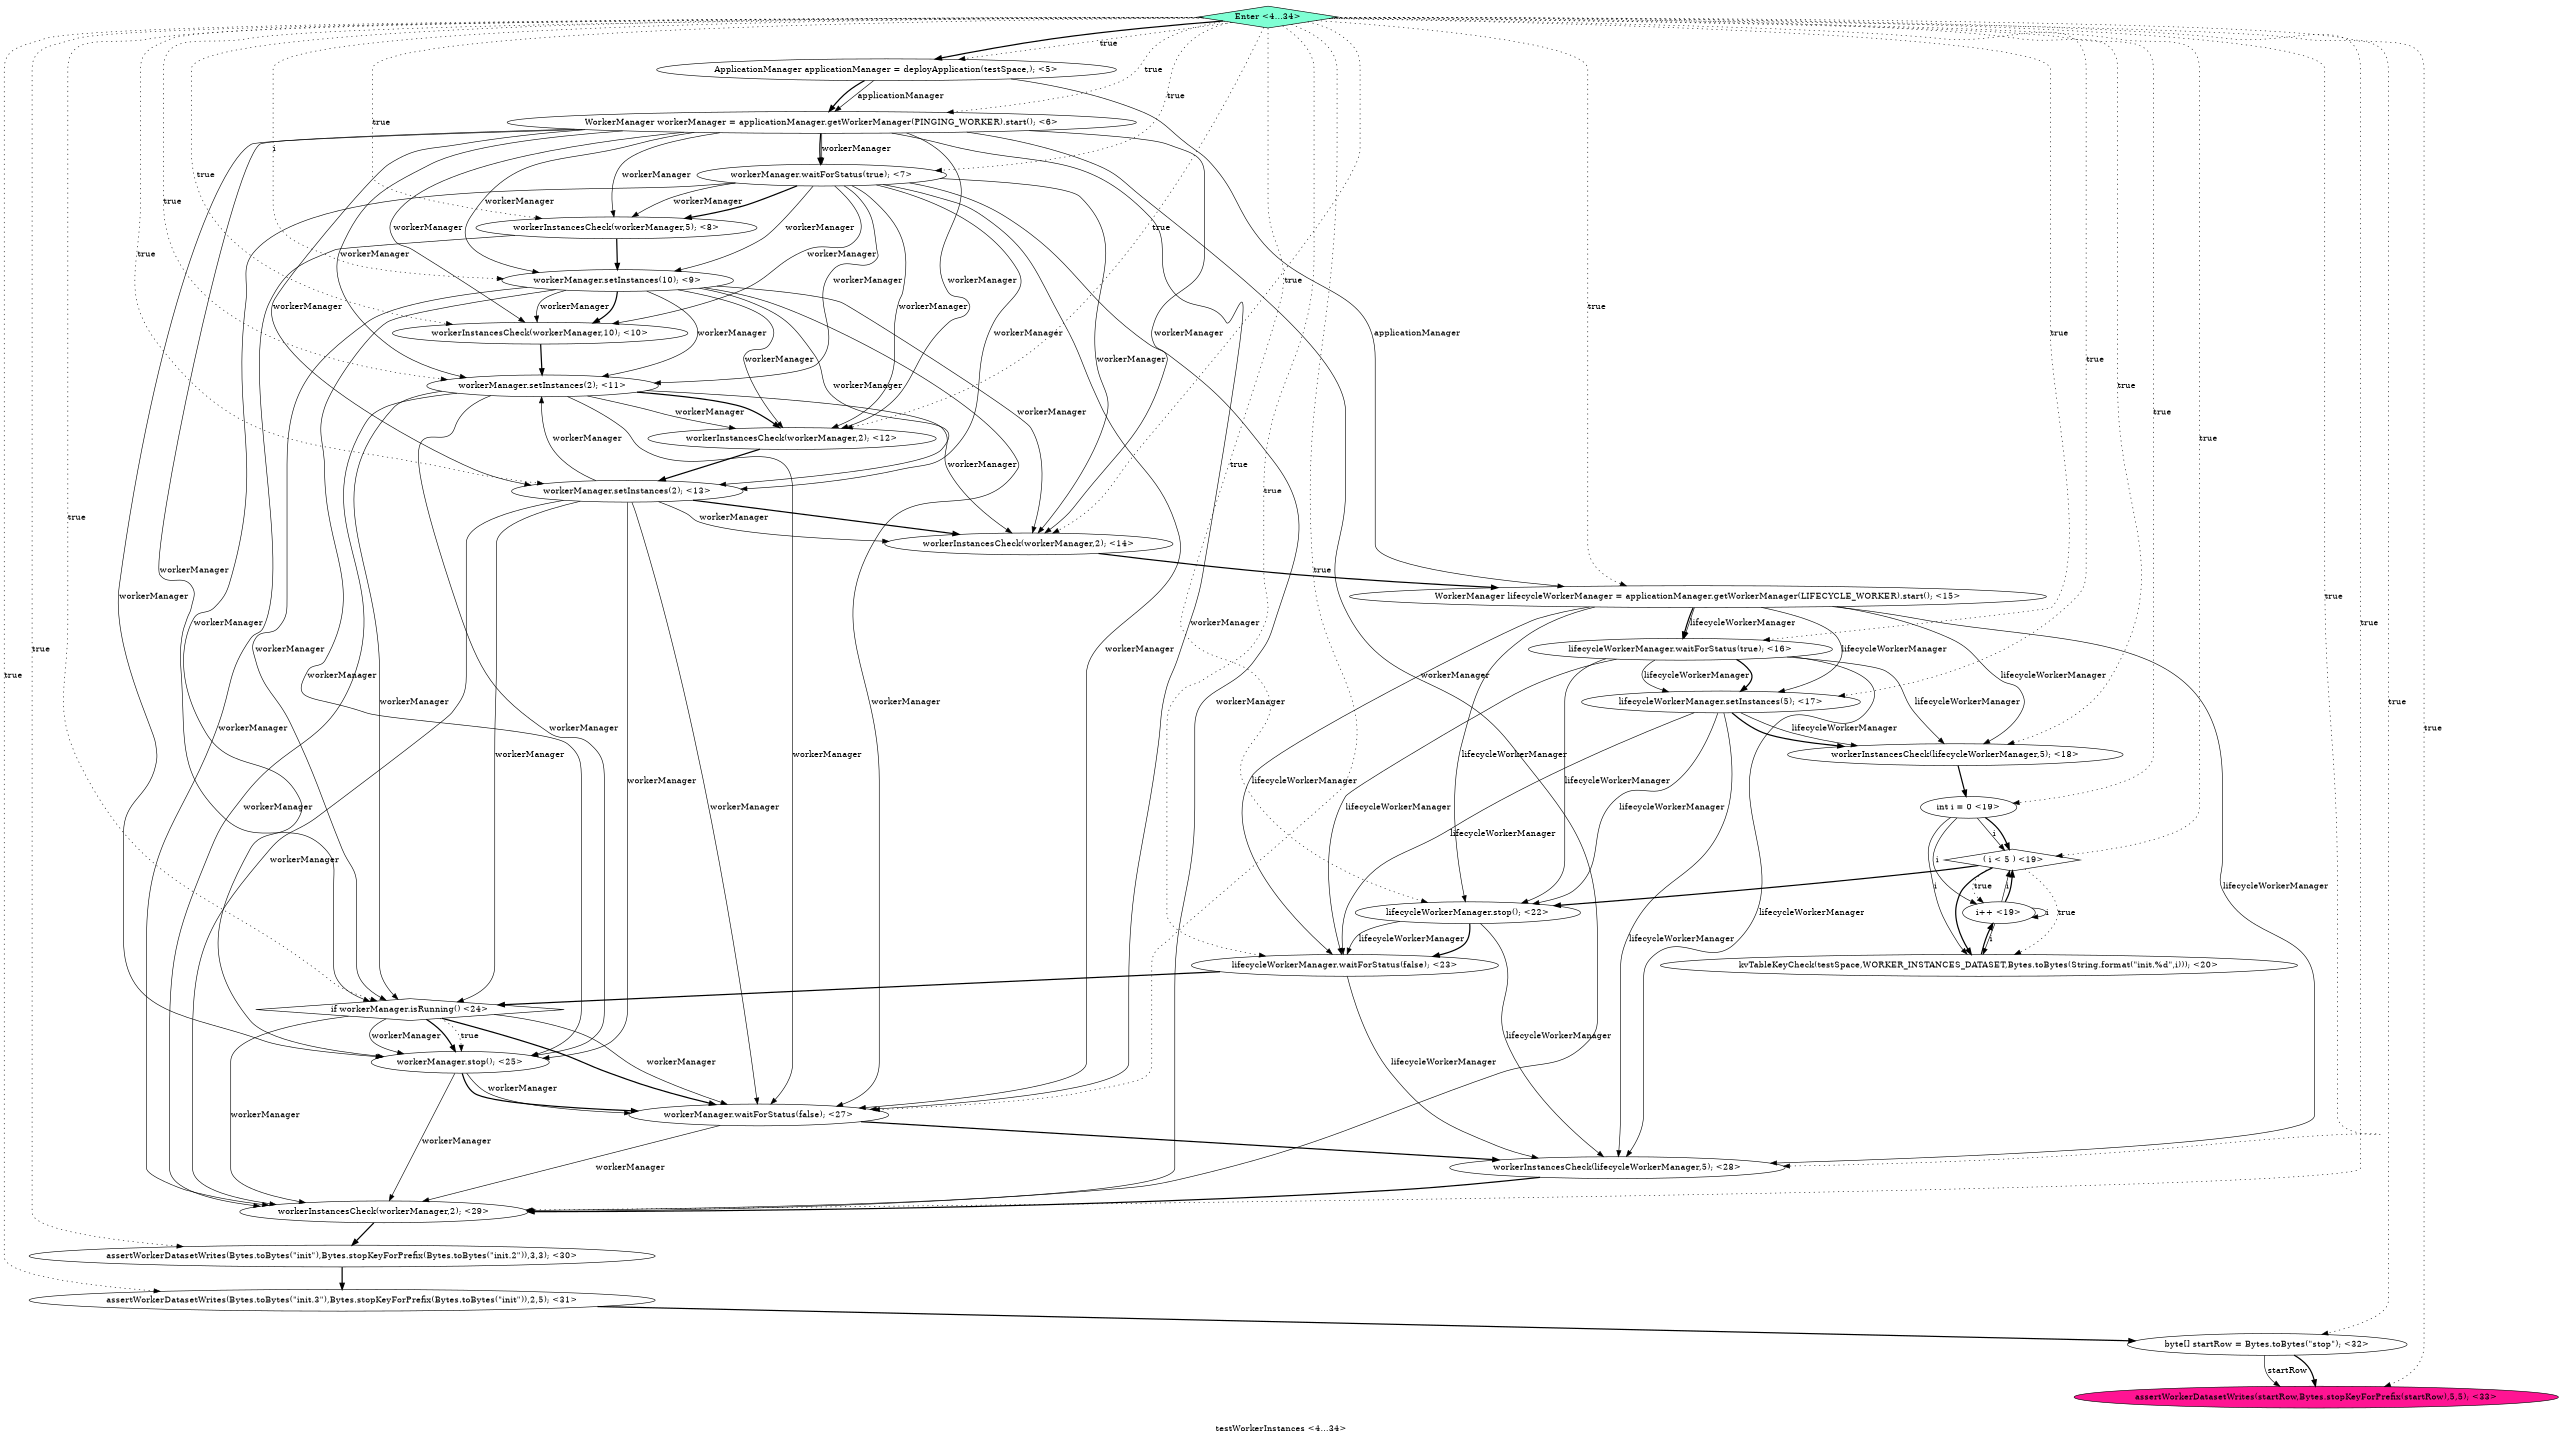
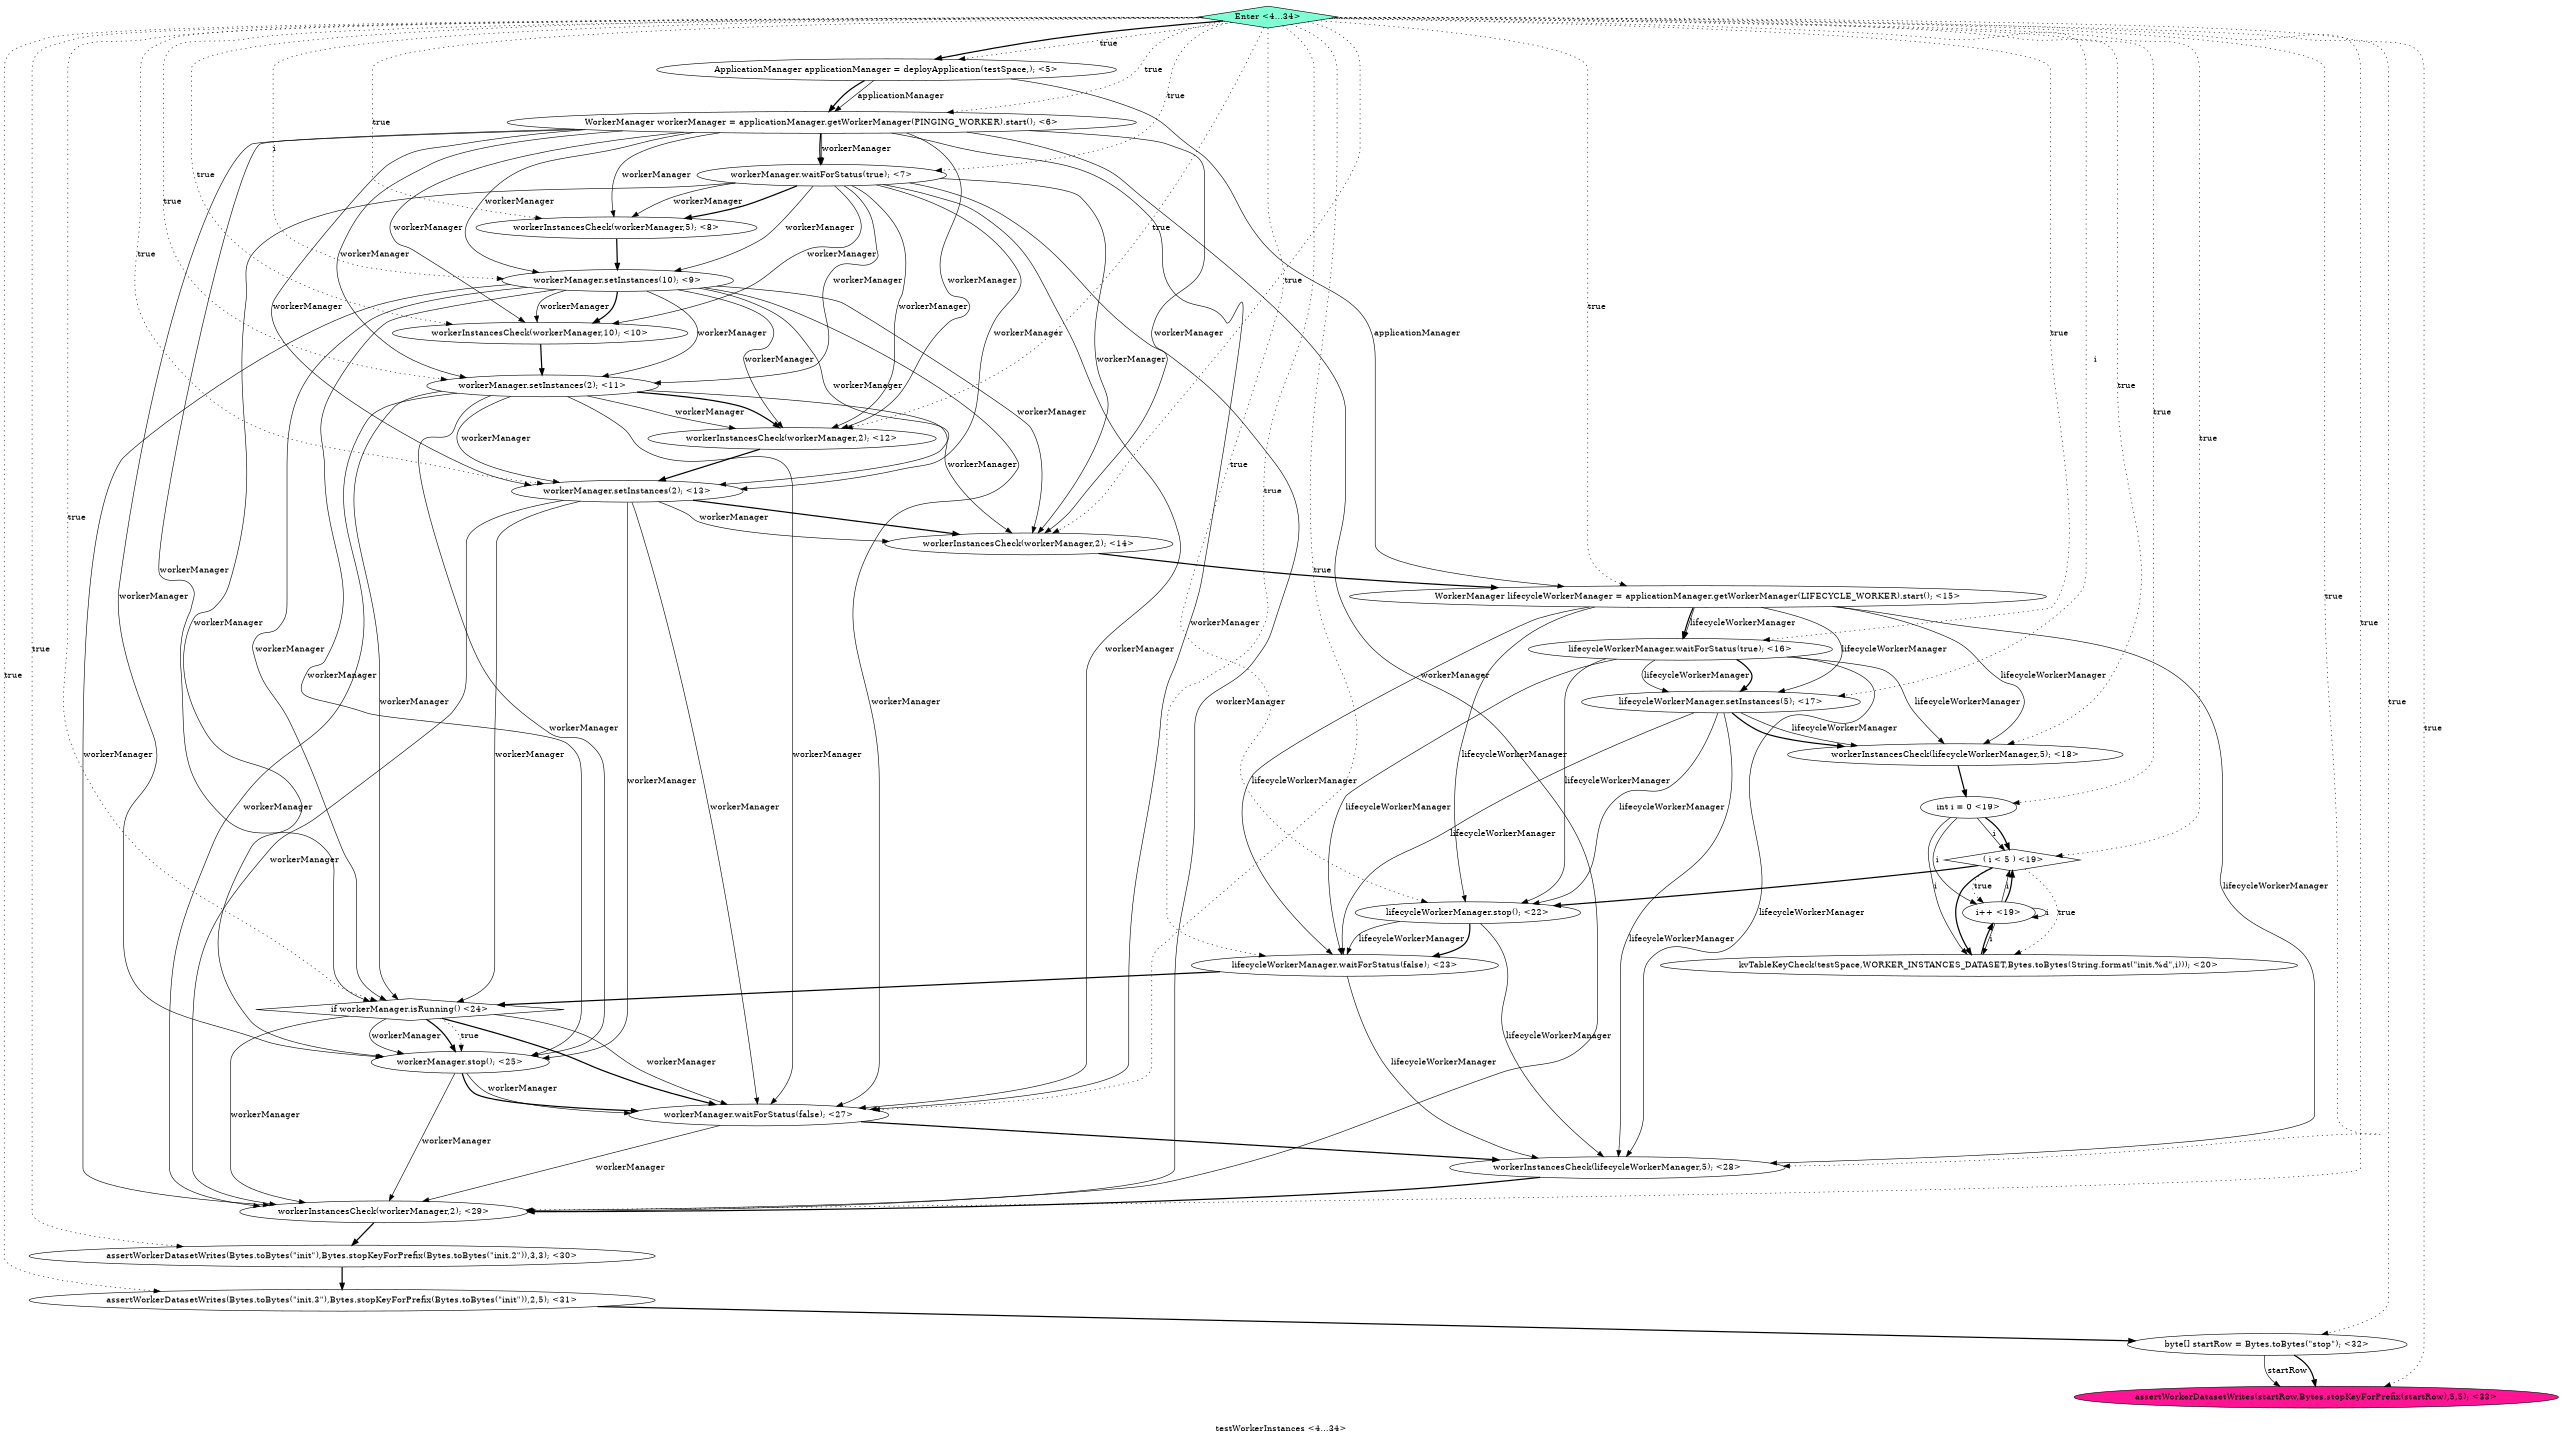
  digraph {
    label="testWorkerInstances <4...34>"
    node [fillcolor=white shape=ellipse style=filled]
    edge [style=solid]
    n1 [label="lifecycleWorkerManager.waitForStatus(false); <23>"]
    n2 [label="if workerManager.isRunning() <24>" shape=diamond]
    n3 [label="workerInstancesCheck(lifecycleWorkerManager,5); <28>"]
    n4 [label="workerManager.waitForStatus(false); <27>"]
    n5 [label="workerInstancesCheck(workerManager,2); <29>"]
    n6 [label="workerManager.stop(); <25>"]
    n7 [label="assertWorkerDatasetWrites(Bytes.toBytes(\"init\"),Bytes.stopKeyForPrefix(Bytes.toBytes(\"init.2\")),3,3); <30>"]
    n8 [label="byte[] startRow = Bytes.toBytes(\"stop\"); <32>"]
    n9 [fillcolor=deeppink label="assertWorkerDatasetWrites(startRow,Bytes.stopKeyForPrefix(startRow),5,5); <33>"]
    n10 [label="workerManager.setInstances(10); <9>"]
    n11 [label="workerInstancesCheck(workerManager,10); <10>"]
    n12 [label="workerManager.setInstances(2); <11>"]
    n13 [label="workerInstancesCheck(workerManager,2); <14>"]
    n14 [label="workerManager.setInstances(2); <13>"]
    n15 [label="workerInstancesCheck(workerManager,2); <12>"]
    n16 [label="WorkerManager lifecycleWorkerManager = applicationManager.getWorkerManager(LIFECYCLE_WORKER).start(); <15>"]
    n17 [label="assertWorkerDatasetWrites(Bytes.toBytes(\"init.3\"),Bytes.stopKeyForPrefix(Bytes.toBytes(\"init\")),2,5); <31>"]
    n18 [fillcolor=aquamarine label="Enter <4...34>" shape=diamond]
    n19 [label="workerInstancesCheck(lifecycleWorkerManager,5); <18>"]
    n20 [label="lifecycleWorkerManager.stop(); <22>"]
    n21 [label="lifecycleWorkerManager.waitForStatus(true); <16>"]
    n22 [label="int i = 0 <19>"]
    n23 [label=" ( i < 5 ) <19>" shape=diamond]
    n24 [label="workerManager.waitForStatus(true); <7>"]
    n25 [label="WorkerManager workerManager = applicationManager.getWorkerManager(PINGING_WORKER).start(); <6>"]
    n26 [label="lifecycleWorkerManager.setInstances(5); <17>"]
    n27 [label="workerInstancesCheck(workerManager,5); <8>"]
    n28 [label="ApplicationManager applicationManager = deployApplication(testSpace,); <5>"]
    n29 [label="i++ <19>"]
    n30 [label="kvTableKeyCheck(testSpace,WORKER_INSTANCES_DATASET,Bytes.toBytes(String.format(\"init.%d\",i))); <20>"]
    n1 -> n2 [style=bold]
    n1 -> n3 [label=lifecycleWorkerManager]
    n2 -> n4 [label=workerManager]
    n2 -> n4 [style=bold]
    n2 -> n5 [label=workerManager]
    n2 -> n6 [label=true style=dotted]
    n2 -> n6 [label=workerManager]
    n2 -> n6 [style=bold]
    n3 -> n5 [style=bold]
    n4 -> n3 [style=bold]
    n4 -> n5 [label=workerManager]
    n5 -> n7 [style=bold]
    n6 -> n4 [label=workerManager]
    n6 -> n4 [style=bold]
    n6 -> n5 [label=workerManager]
    n7 -> n17 [style=bold]
    n8 -> n9 [label=startRow]
    n8 -> n9 [style=bold]
    n10 -> n2 [label=workerManager]
    n10 -> n4 [label=workerManager]
-   n27 -> n5 [label=workerManager]
+   n10 -> n5 [label=workerManager]
    n10 -> n6 [label=workerManager]
    n10 -> n11 [label=workerManager]
    n10 -> n11 [style=bold]
    n10 -> n12 [label=workerManager]
    n10 -> n13 [label=workerManager]
    n10 -> n14 [label=workerManager]
    n10 -> n15 [label=workerManager]
    n11 -> n12 [style=bold]
    n12 -> n2 [label=workerManager]
    n12 -> n4 [label=workerManager]
    n12 -> n5 [label=workerManager]
    n12 -> n6 [label=workerManager]
    n12 -> n13 [label=workerManager]
-   n14 -> n12 [label=workerManager]
+   n12 -> n14 [label=workerManager]
    n12 -> n15 [label=workerManager]
    n12 -> n15 [style=bold]
    n13 -> n16 [style=bold]
    n14 -> n2 [label=workerManager]
    n14 -> n4 [label=workerManager]
    n14 -> n5 [label=workerManager]
    n14 -> n6 [label=workerManager]
    n14 -> n13 [label=workerManager]
    n14 -> n13 [style=bold]
    n15 -> n14 [style=bold]
    n16 -> n1 [label=lifecycleWorkerManager]
    n16 -> n3 [label=lifecycleWorkerManager]
    n16 -> n19 [label=lifecycleWorkerManager]
    n16 -> n20 [label=lifecycleWorkerManager]
    n16 -> n21 [label=lifecycleWorkerManager]
    n16 -> n21 [style=bold]
    n16 -> n26 [label=lifecycleWorkerManager]
    n17 -> n8 [style=bold]
    n18 -> n1 [label=true style=dotted]
    n18 -> n2 [label=true style=dotted]
    n18 -> n3 [label=true style=dotted]
    n18 -> n4 [label=true style=dotted]
    n18 -> n5 [label=true style=dotted]
    n18 -> n7 [label=true style=dotted]
    n18 -> n8 [label=true style=dotted]
    n18 -> n9 [label=true style=dotted]
    n18 -> n10 [label=i style=dotted]
    n18 -> n11 [label=true style=dotted]
    n18 -> n12 [label=true style=dotted]
    n18 -> n13 [label=true style=dotted]
    n18 -> n14 [label=true style=dotted]
    n18 -> n15 [label=true style=dotted]
    n18 -> n16 [label=true style=dotted]
    n18 -> n17 [label=true style=dotted]
    n18 -> n19 [label=true style=dotted]
    n18 -> n20 [label=true style=dotted]
    n18 -> n21 [label=true style=dotted]
    n18 -> n22 [label=true style=dotted]
    n18 -> n23 [label=true style=dotted]
    n18 -> n24 [label=true style=dotted]
    n18 -> n25 [label=true style=dotted]
-   n18 -> n26 [label=true style=dotted]
+   n18 -> n26 [label=i style=dotted]
    n18 -> n27 [label=true style=dotted]
    n18 -> n28 [label=true style=dotted]
    n18 -> n28 [style=bold]
    n19 -> n22 [style=bold]
    n20 -> n1 [label=lifecycleWorkerManager]
    n20 -> n1 [style=bold]
    n20 -> n3 [label=lifecycleWorkerManager]
    n21 -> n1 [label=lifecycleWorkerManager]
    n21 -> n3 [label=lifecycleWorkerManager]
    n21 -> n19 [label=lifecycleWorkerManager]
    n21 -> n20 [label=lifecycleWorkerManager]
    n21 -> n26 [label=lifecycleWorkerManager]
    n21 -> n26 [style=bold]
    n22 -> n23 [label=i]
    n22 -> n23 [style=bold]
    n22 -> n29 [label=i]
    n22 -> n30 [label=i]
    n23 -> n20 [style=bold]
    n23 -> n29 [label=true style=dotted]
    n23 -> n30 [label=true style=dotted]
    n23 -> n30 [style=bold]
    n24 -> n4 [label=workerManager]
    n24 -> n5 [label=workerManager]
    n24 -> n6 [label=workerManager]
    n24 -> n10 [label=workerManager]
    n24 -> n11 [label=workerManager]
    n24 -> n12 [label=workerManager]
    n24 -> n13 [label=workerManager]
    n24 -> n14 [label=workerManager]
    n24 -> n15 [label=workerManager]
    n24 -> n27 [label=workerManager]
    n24 -> n27 [style=bold]
    n25 -> n2 [label=workerManager]
    n25 -> n4 [label=workerManager]
    n25 -> n5 [label=workerManager]
    n25 -> n6 [label=workerManager]
    n25 -> n10 [label=workerManager]
    n25 -> n11 [label=workerManager]
    n25 -> n12 [label=workerManager]
    n25 -> n13 [label=workerManager]
    n25 -> n14 [label=workerManager]
    n25 -> n15 [label=workerManager]
    n25 -> n24 [label=workerManager]
    n25 -> n24 [style=bold]
    n25 -> n27 [label=workerManager]
    n26 -> n1 [label=lifecycleWorkerManager]
    n26 -> n3 [label=lifecycleWorkerManager]
    n26 -> n19 [label=lifecycleWorkerManager]
    n26 -> n19 [style=bold]
    n26 -> n20 [label=lifecycleWorkerManager]
    n27 -> n10 [style=bold]
    n28 -> n16 [label=applicationManager]
    n28 -> n25 [label=applicationManager]
    n28 -> n25 [style=bold]
    n29 -> n23 [label=i]
    n29 -> n23 [style=bold]
    n29 -> n29 [label=i]
    n29 -> n30 [label=i]
    n30 -> n29 [style=bold]
  }
